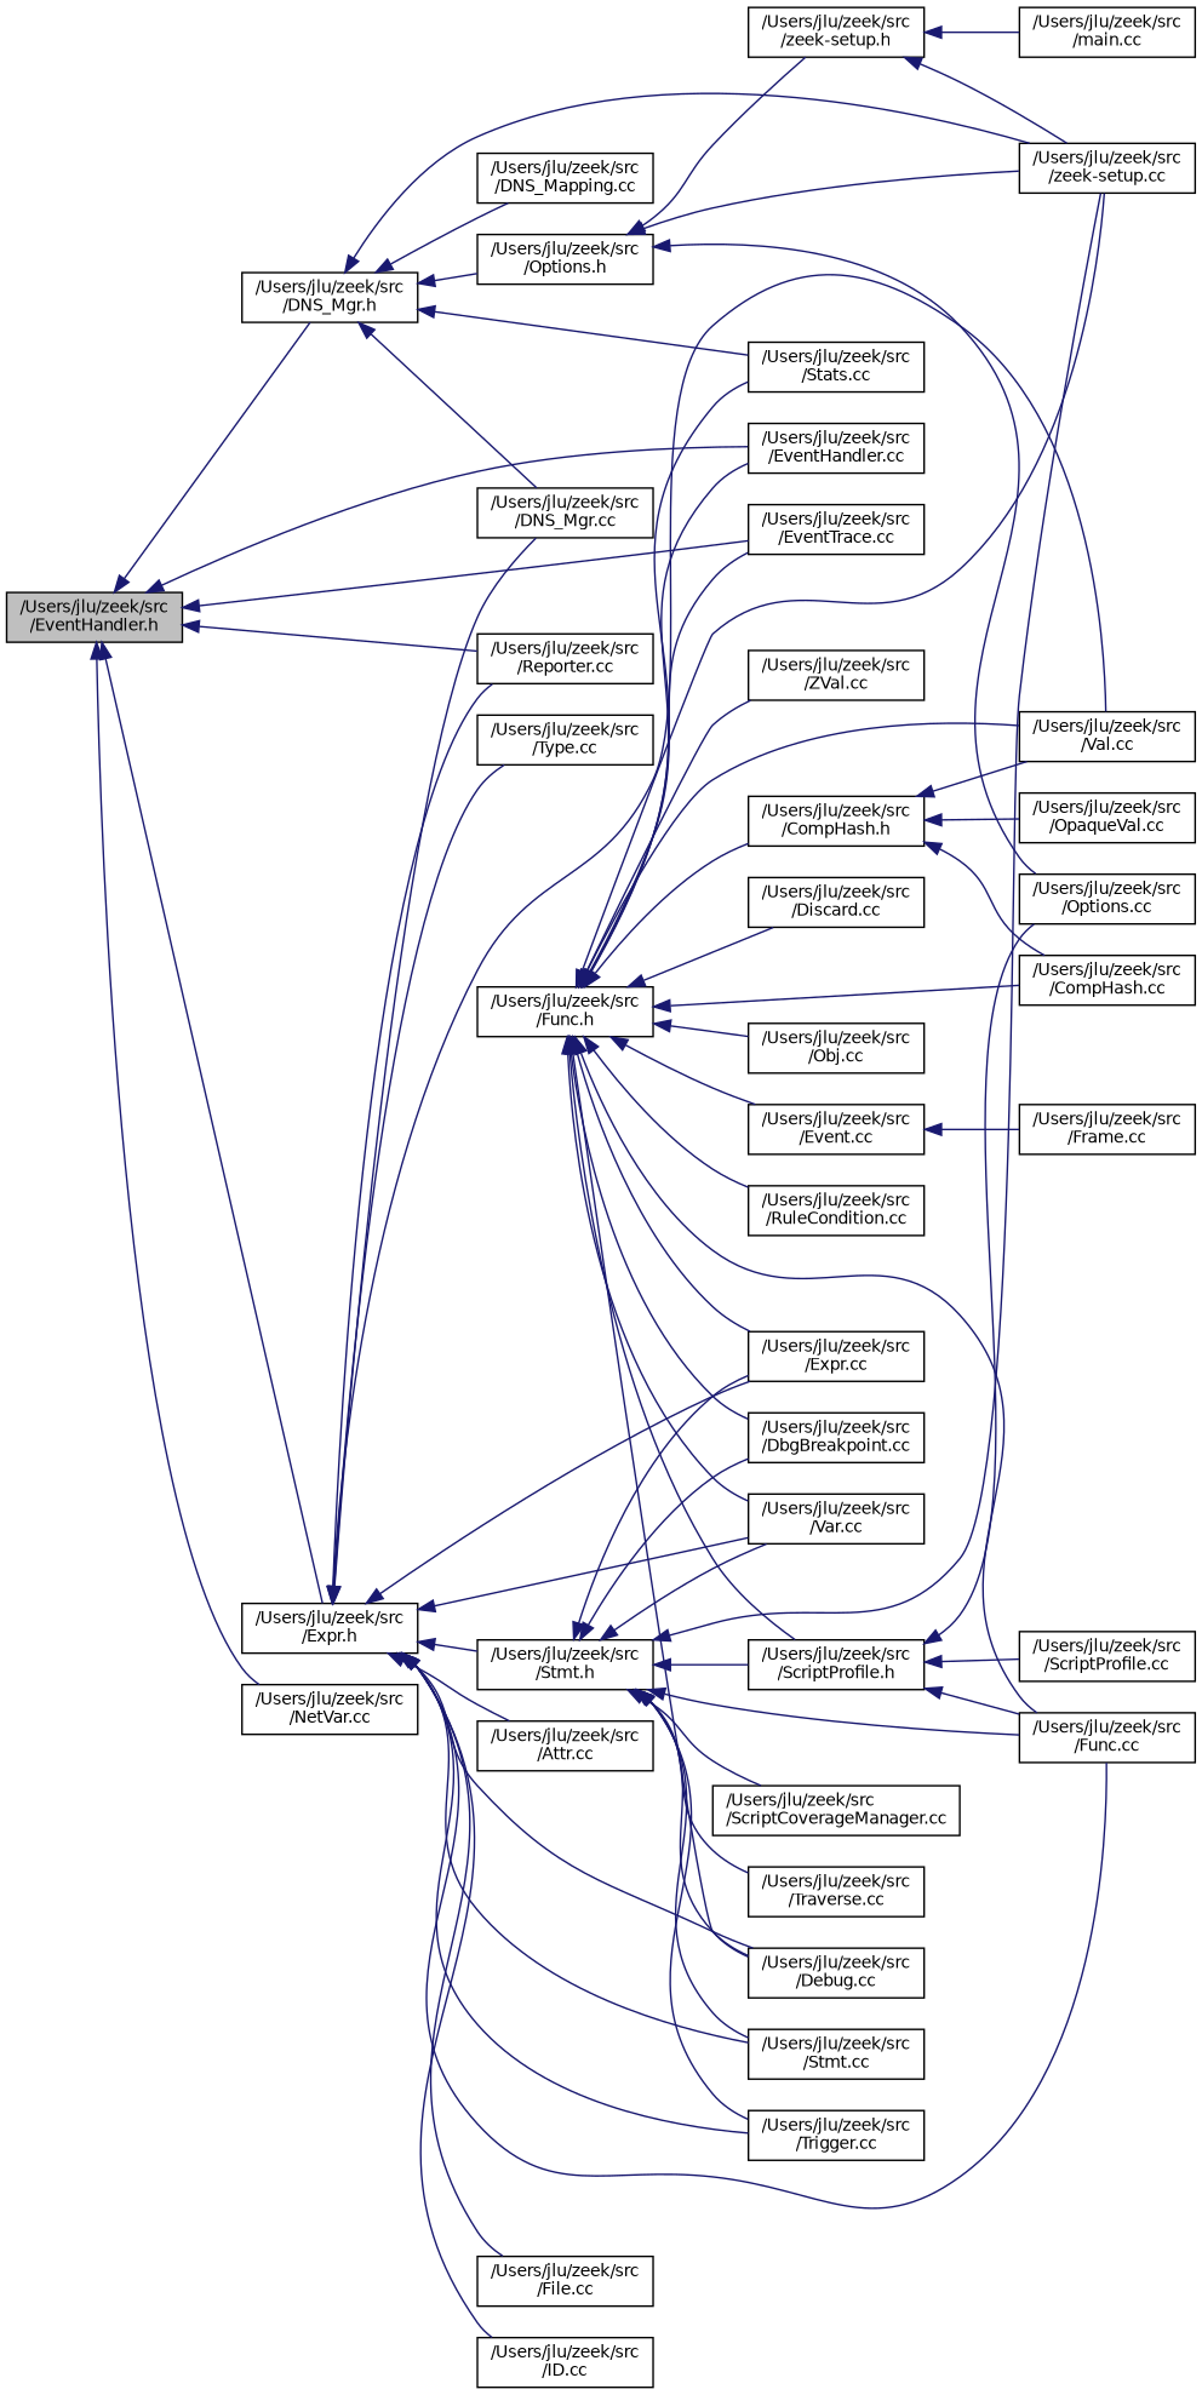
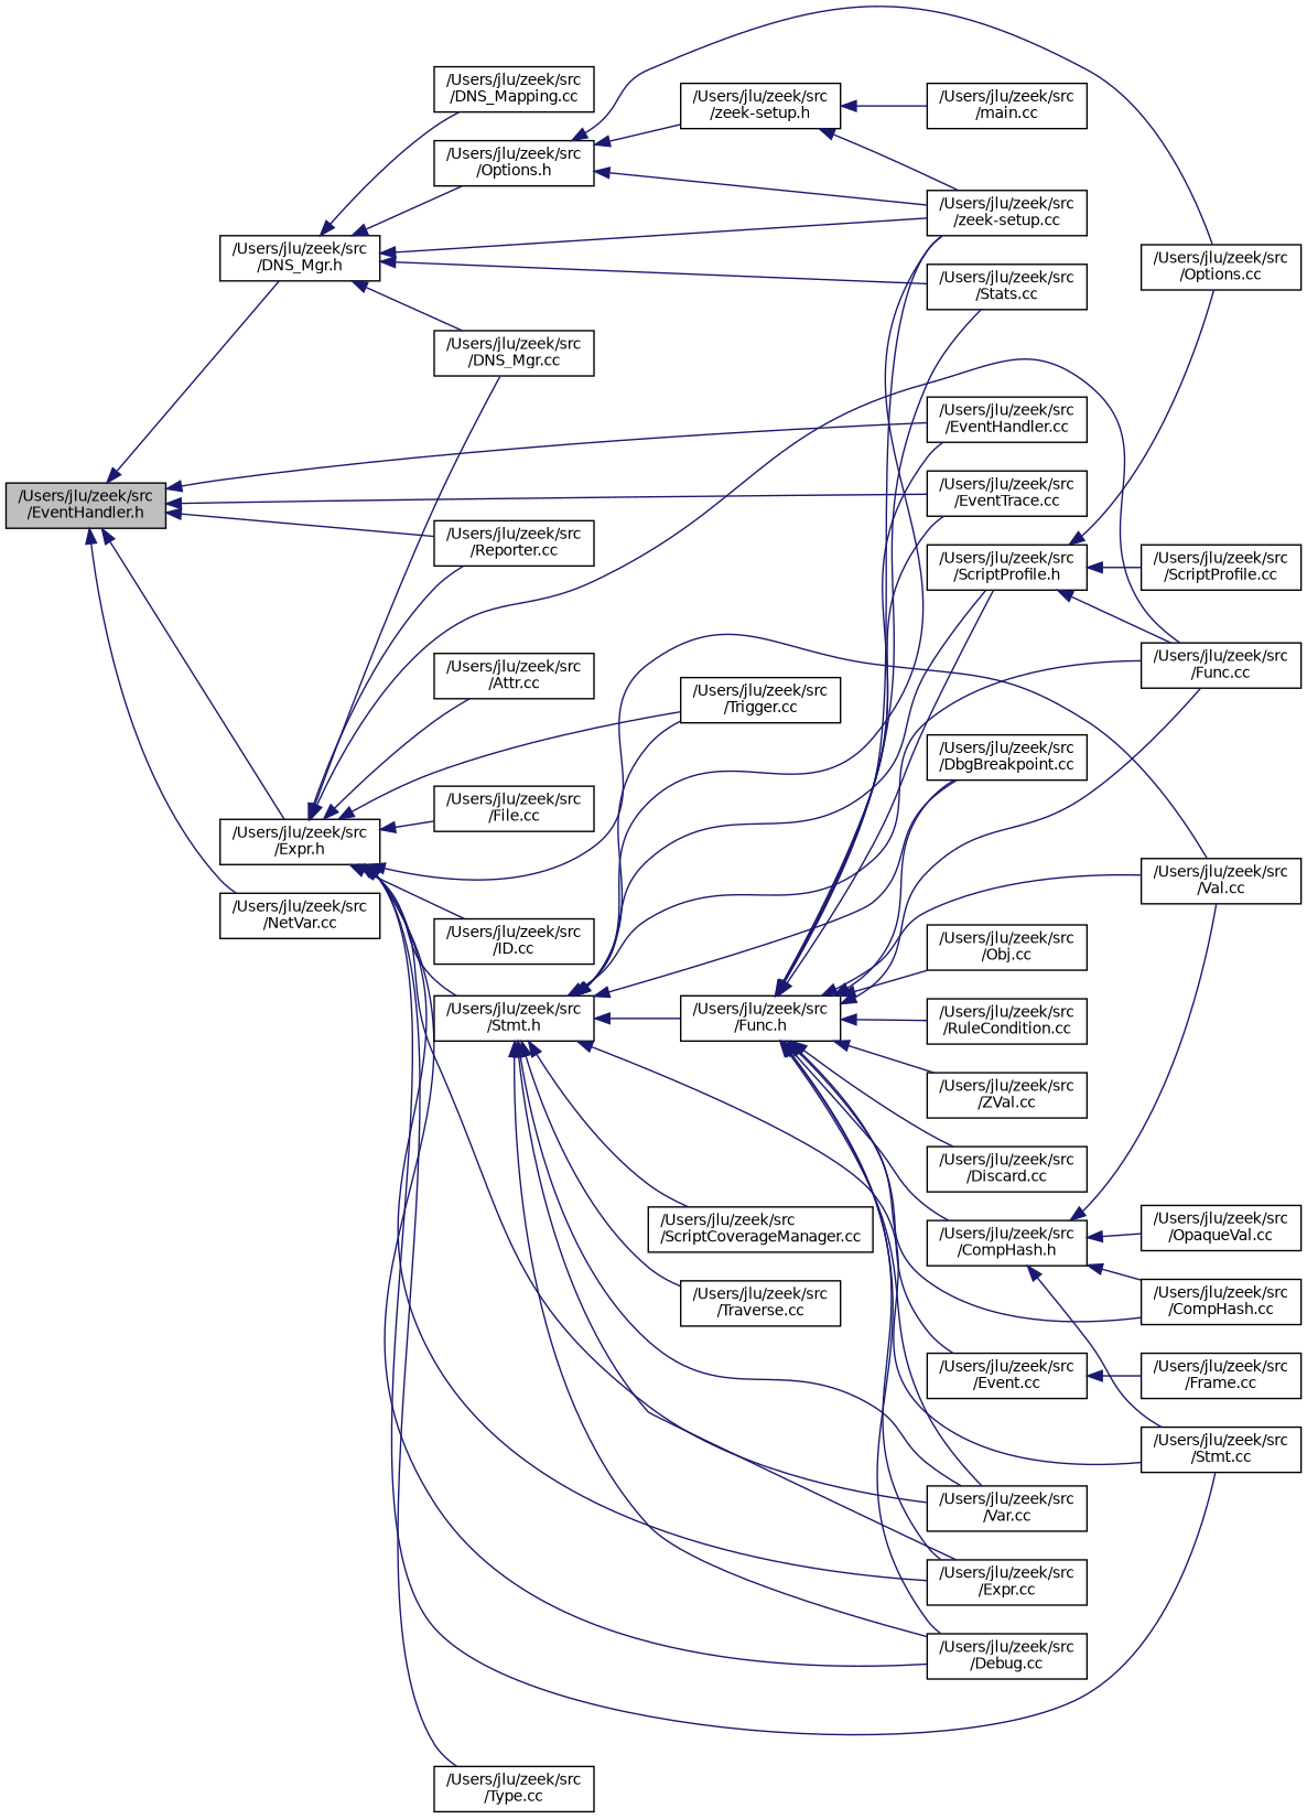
  digraph {
    rankdir=LR
    node [color=black fillcolor=white fontname=Helvetica fontsize=10 shape=record style=filled]
    edge [color=midnightblue dir=back fontname=Helvetica fontsize=10 labelfontname=Helvetica labelfontsize=10 style=solid]
    n1 [fillcolor=grey75 fontcolor=black height=0.2 label="/Users/jlu/zeek/src\l/EventHandler.h" width=0.4]
    n2 [height=0.2 label="/Users/jlu/zeek/src\l/DNS_Mgr.h" width=0.4]
    n3 [height=0.2 label="/Users/jlu/zeek/src\l/EventHandler.cc" width=0.4]
    n4 [height=0.2 label="/Users/jlu/zeek/src\l/EventTrace.cc" width=0.4]
    n5 [height=0.2 label="/Users/jlu/zeek/src\l/Expr.h" width=0.4]
    n6 [height=0.2 label="/Users/jlu/zeek/src\l/Reporter.cc" width=0.4]
    n7 [height=0.2 label="/Users/jlu/zeek/src\l/NetVar.cc" width=0.4]
    n8 [height=0.2 label="/Users/jlu/zeek/src\l/DNS_Mapping.cc" width=0.4]
    n9 [height=0.2 label="/Users/jlu/zeek/src\l/DNS_Mgr.cc" width=0.4]
    n10 [height=0.2 label="/Users/jlu/zeek/src\l/Options.h" width=0.4]
    n11 [height=0.2 label="/Users/jlu/zeek/src\l/zeek-setup.cc" width=0.4]
    n12 [height=0.2 label="/Users/jlu/zeek/src\l/Stats.cc" width=0.4]
    n13 [height=0.2 label="/Users/jlu/zeek/src\l/Attr.cc" width=0.4]
    n14 [height=0.2 label="/Users/jlu/zeek/src\l/Debug.cc" width=0.4]
    n15 [height=0.2 label="/Users/jlu/zeek/src\l/Expr.cc" width=0.4]
    n16 [height=0.2 label="/Users/jlu/zeek/src\l/File.cc" width=0.4]
    n17 [height=0.2 label="/Users/jlu/zeek/src\l/Func.cc" width=0.4]
    n18 [height=0.2 label="/Users/jlu/zeek/src\l/ID.cc" width=0.4]
    n19 [height=0.2 label="/Users/jlu/zeek/src\l/Stmt.cc" width=0.4]
    n20 [height=0.2 label="/Users/jlu/zeek/src\l/Stmt.h" width=0.4]
    n21 [height=0.2 label="/Users/jlu/zeek/src\l/Val.cc" width=0.4]
    n22 [height=0.2 label="/Users/jlu/zeek/src\l/Var.cc" width=0.4]
    n23 [height=0.2 label="/Users/jlu/zeek/src\l/Trigger.cc" width=0.4]
    n24 [height=0.2 label="/Users/jlu/zeek/src\l/Type.cc" width=0.4]
    n25 [height=0.2 label="/Users/jlu/zeek/src\l/Options.cc" width=0.4]
    n26 [height=0.2 label="/Users/jlu/zeek/src\l/zeek-setup.h" width=0.4]
    n27 [height=0.2 label="/Users/jlu/zeek/src\l/main.cc" width=0.4]
    n28 [height=0.2 label="/Users/jlu/zeek/src\l/DbgBreakpoint.cc" width=0.4]
    n29 [height=0.2 label="/Users/jlu/zeek/src\l/Func.h" width=0.4]
    n30 [height=0.2 label="/Users/jlu/zeek/src\l/ScriptProfile.h" width=0.4]
    n31 [height=0.2 label="/Users/jlu/zeek/src\l/ScriptCoverageManager.cc" width=0.4]
    n32 [height=0.2 label="/Users/jlu/zeek/src\l/Traverse.cc" width=0.4]
    n33 [height=0.2 label="/Users/jlu/zeek/src\l/CompHash.cc" width=0.4]
    n34 [height=0.2 label="/Users/jlu/zeek/src\l/CompHash.h" width=0.4]
    n35 [height=0.2 label="/Users/jlu/zeek/src\l/Discard.cc" width=0.4]
    n36 [height=0.2 label="/Users/jlu/zeek/src\l/Event.cc" width=0.4]
    n37 [height=0.2 label="/Users/jlu/zeek/src\l/Obj.cc" width=0.4]
    n38 [height=0.2 label="/Users/jlu/zeek/src\l/RuleCondition.cc" width=0.4]
    n39 [height=0.2 label="/Users/jlu/zeek/src\l/ZVal.cc" width=0.4]
    n40 [height=0.2 label="/Users/jlu/zeek/src\l/ScriptProfile.cc" width=0.4]
    n41 [height=0.2 label="/Users/jlu/zeek/src\l/OpaqueVal.cc" width=0.4]
    n42 [height=0.2 label="/Users/jlu/zeek/src\l/Frame.cc" width=0.4]
    n1 -> n2
    n1 -> n3
    n1 -> n4
    n1 -> n5
    n1 -> n6
    n1 -> n7
    n2 -> n8
    n2 -> n9
    n2 -> n10
    n2 -> n11
    n2 -> n12
    n5 -> n6
    n5 -> n9
    n5 -> n13
    n5 -> n14
    n5 -> n15
    n5 -> n16
    n5 -> n17
    n5 -> n18
    n5 -> n19
    n5 -> n20
    n5 -> n21
    n5 -> n22
    n5 -> n23
    n5 -> n24
    n10 -> n11
    n10 -> n25
    n10 -> n26
    n20 -> n11
    n20 -> n14
    n20 -> n15
    n20 -> n17
    n20 -> n19
    n20 -> n22
    n20 -> n23
    n20 -> n28
+   n20 -> n29
    n20 -> n30
    n20 -> n31
    n20 -> n32
    n26 -> n11
    n26 -> n27
    n29 -> n3
    n29 -> n4
    n29 -> n11
    n29 -> n12
    n29 -> n14
    n29 -> n15
    n29 -> n17
    n29 -> n21
    n29 -> n22
    n29 -> n28
    n29 -> n30
    n29 -> n33
    n29 -> n34
    n29 -> n35
    n29 -> n36
    n29 -> n37
    n29 -> n38
    n29 -> n39
    n30 -> n17
    n30 -> n25
    n30 -> n40
+   n34 -> n19
    n34 -> n21
    n34 -> n33
    n34 -> n41
    n36 -> n42
  }
